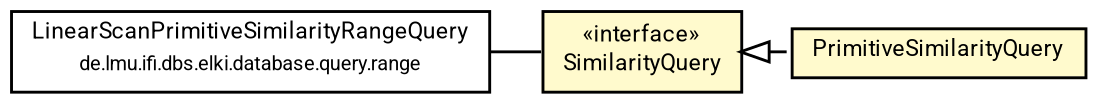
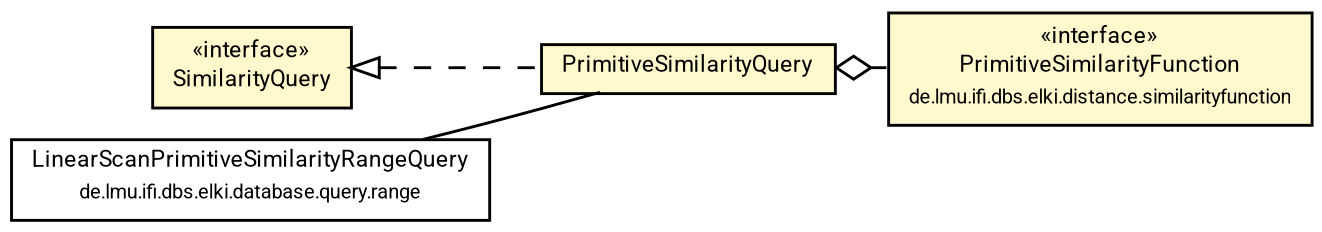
  digraph {
    nodesep=0.15
    rankdir=LR
    ranksep=0.25
    node [fontcolor=black fontname=Roboto fontsize=8 margin=0 shape=plaintext]
    edge [arrowhead=none color=black dir=back fontname=Roboto fontsize=7 labelfontname=Roboto labelfontsize=7]
+   n1 [height=0 label=<<table title="de.lmu.ifi.dbs.elki.distance.similarityfunction.PrimitiveSimilarityFunction" border="0" cellborder="1" cellspacing="0" cellpadding="2" bgcolor="LemonChiffon" href="../../../distance/similarityfunction/PrimitiveSimilarityFunction.html" target="_parent"> 		<tr><td><table border="0" cellspacing="0" cellpadding="1"> 		<tr><td align="center" balign="center"> &#171;interface&#187; </td></tr> 		<tr><td align="center" balign="center"> <font face="Roboto">PrimitiveSimilarityFunction</font> </td></tr> 		<tr><td align="center" balign="center"> <font face="Roboto" point-size="7.0">de.lmu.ifi.dbs.elki.distance.similarityfunction</font> </td></tr> 		</table></td></tr> 		</table>> width=0]
    n2 [height=0 label=<<table title="de.lmu.ifi.dbs.elki.database.query.similarity.PrimitiveSimilarityQuery" border="0" cellborder="1" cellspacing="0" cellpadding="2" bgcolor="lemonChiffon" href="PrimitiveSimilarityQuery.html" target="_parent"> 		<tr><td><table border="0" cellspacing="0" cellpadding="1"> 		<tr><td align="center" balign="center"> <font face="Roboto">PrimitiveSimilarityQuery</font> </td></tr> 		</table></td></tr> 		</table>> width=0]
    n3 [height=0 label=<<table title="de.lmu.ifi.dbs.elki.database.query.similarity.SimilarityQuery" border="0" cellborder="1" cellspacing="0" cellpadding="2" bgcolor="LemonChiffon" href="SimilarityQuery.html" target="_parent"> 		<tr><td><table border="0" cellspacing="0" cellpadding="1"> 		<tr><td align="center" balign="center"> &#171;interface&#187; </td></tr> 		<tr><td align="center" balign="center"> <font face="Roboto">SimilarityQuery</font> </td></tr> 		</table></td></tr> 		</table>> width=0]
    n4 [height=0 label=<<table title="de.lmu.ifi.dbs.elki.database.query.range.LinearScanPrimitiveSimilarityRangeQuery" border="0" cellborder="1" cellspacing="0" cellpadding="2" href="../range/LinearScanPrimitiveSimilarityRangeQuery.html" target="_parent"> 		<tr><td><table border="0" cellspacing="0" cellpadding="1"> 		<tr><td align="center" balign="center"> <font face="Roboto">LinearScanPrimitiveSimilarityRangeQuery</font> </td></tr> 		<tr><td align="center" balign="center"> <font face="Roboto" point-size="7.0">de.lmu.ifi.dbs.elki.database.query.range</font> </td></tr> 		</table></td></tr> 		</table>> width=0]
+   n2 -> n1 [arrowtail=ediamond weight=4]
    n3 -> n2 [arrowtail=empty style=dashed weight=9 arrowhead=""]
-   n4 -> n3 [weight=2 dir=""]
+   n4 -> n2 [weight=2 dir=""]
  }
